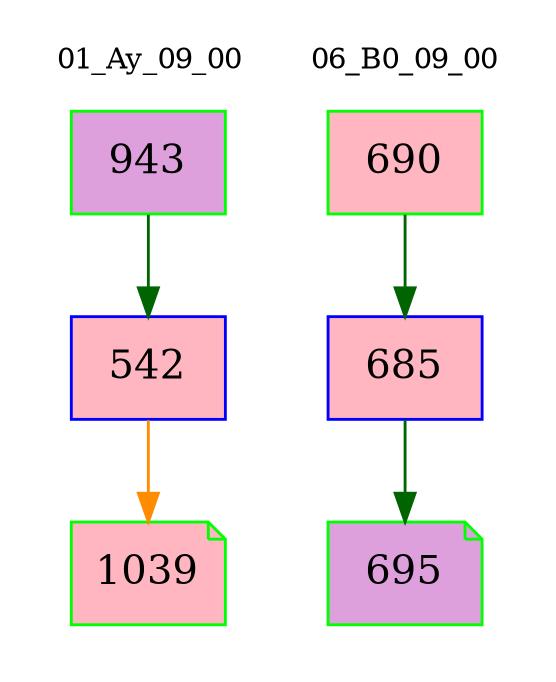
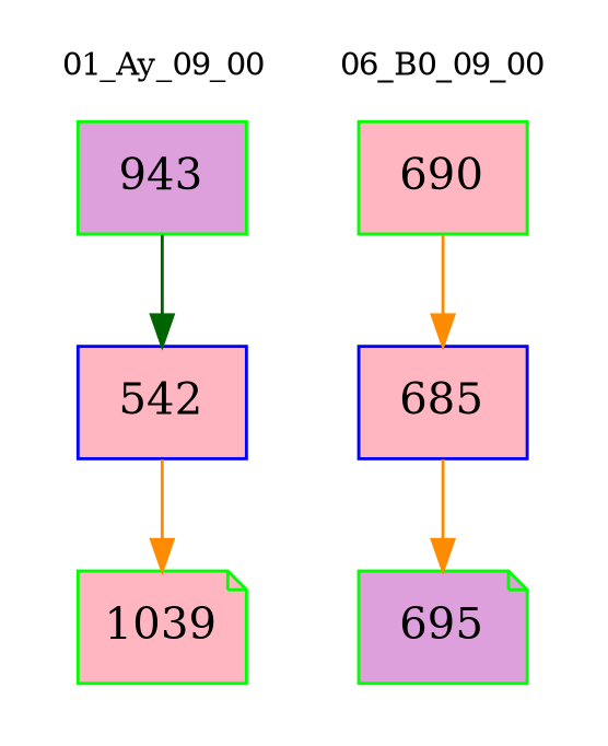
  digraph {
    node [color=green fillcolor=lightpink shape=box style=filled]
    edge [color=darkgreen]
    n1 [fillcolor=plum label=943]
    n2 [color=blue label=542]
    n3 [label=1039 shape=note]
    n4 [label=690]
    n5 [color=blue label=685]
    n6 [fillcolor=plum label=695 shape=note]
    subgraph cluster_1 {
      color=white
      fontsize=10
      label="01_Ay_09_00"
      n1
      n2
      n3
    }
    subgraph cluster_2 {
      color=white
      fontsize=10
      label="06_B0_09_00"
      n4
      n5
      n6
    }
    n1 -> n2
    n2 -> n3 [color=darkorange]
-   n4 -> n5
-   n5 -> n6
+   n4 -> n5 [color=darkorange]
+   n5 -> n6 [color=darkorange]
  }
